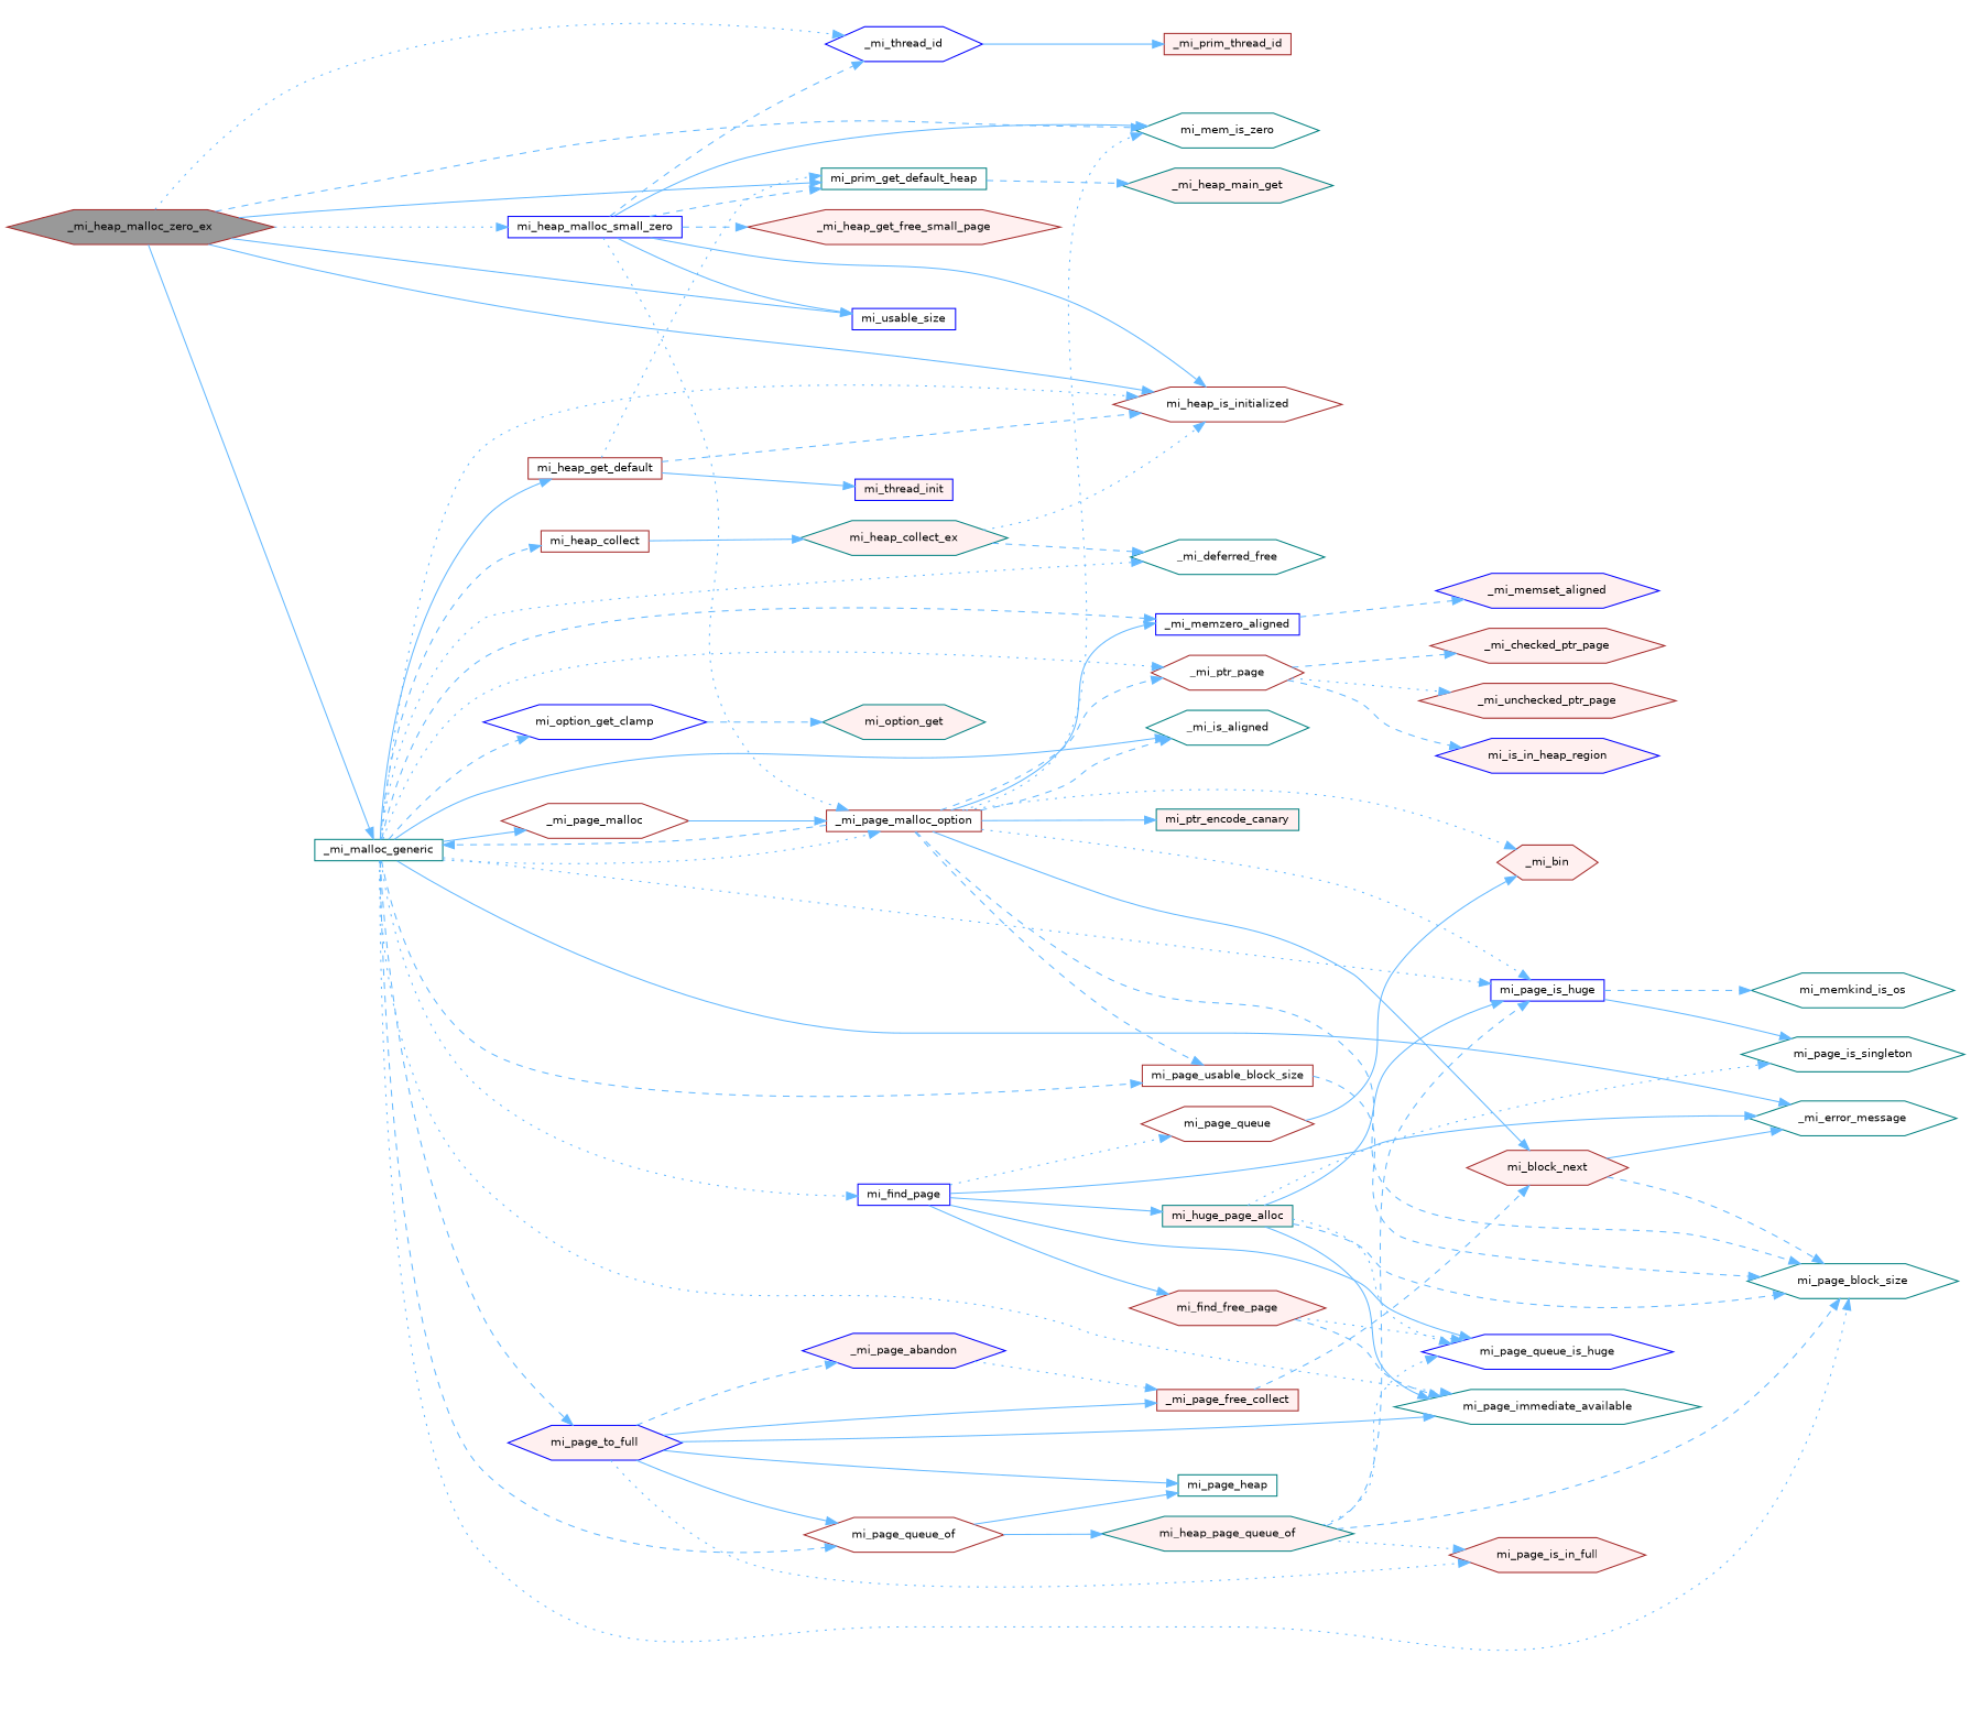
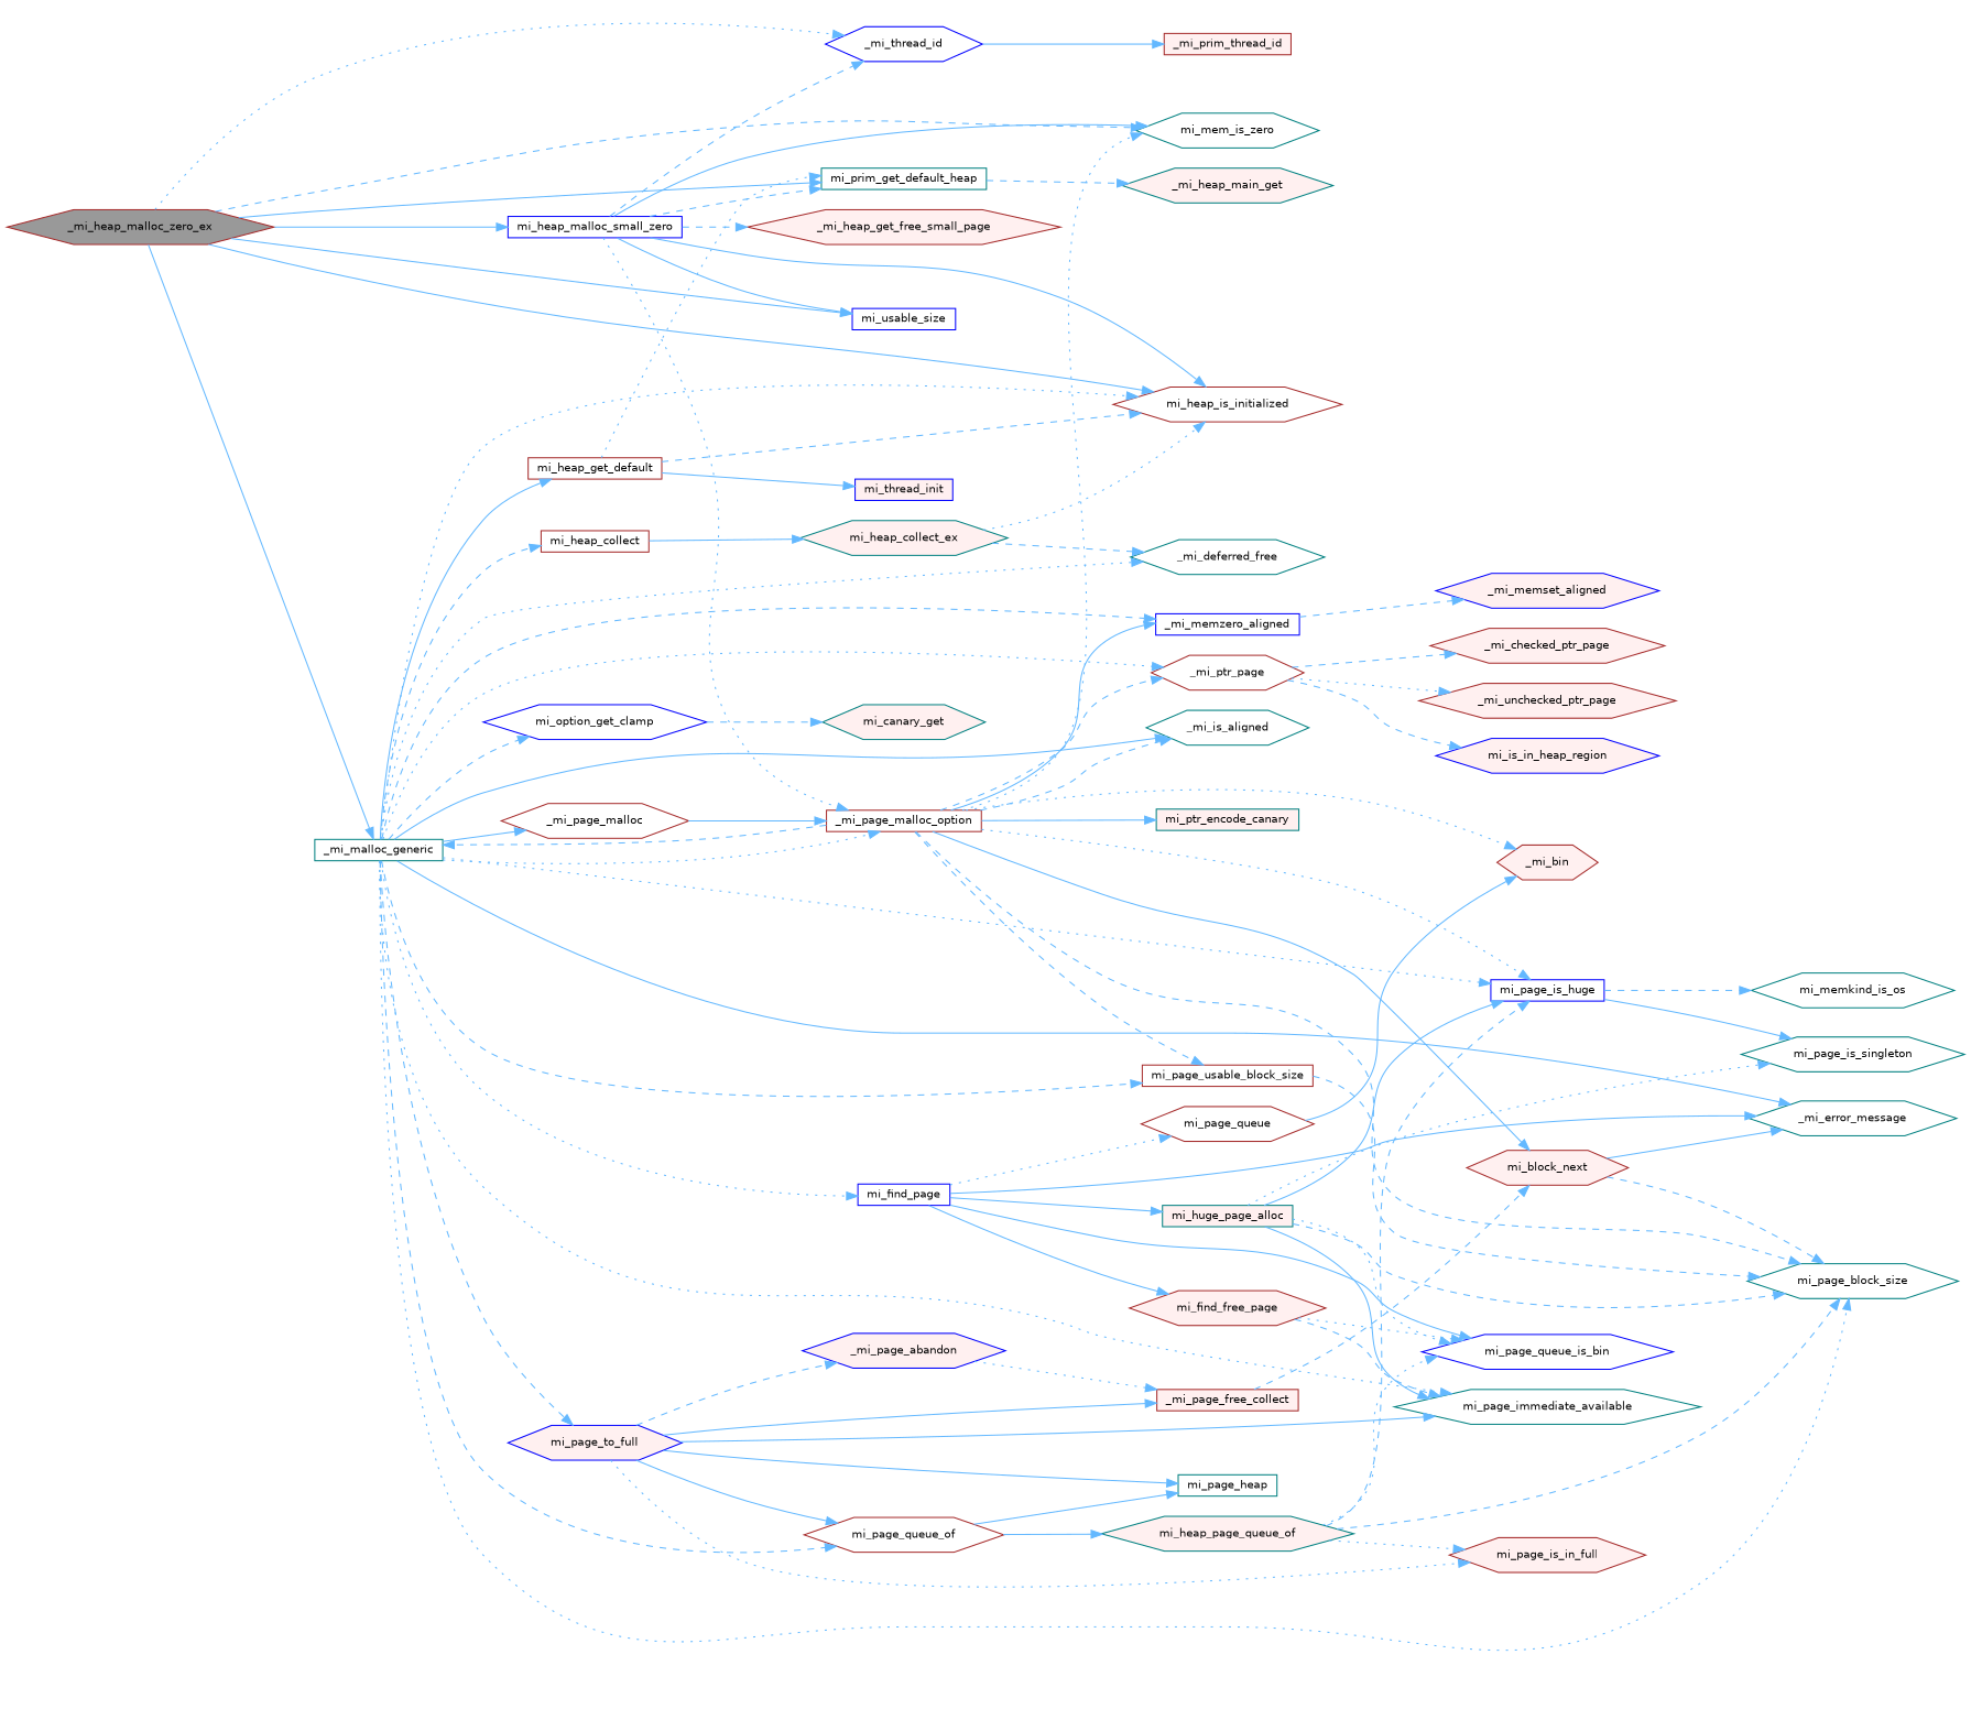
  digraph {
    rankdir=LR
    node [color=brown fillcolor=white fontname=Helvetica fontsize=10 shape=hexagon style=filled]
    edge [color=steelblue1 fontname=Helvetica fontsize=10 labelfontname=Helvetica labelfontsize=10 style=solid]
    n1 [fillcolor=grey60 fontcolor=black height=0.2 label=_mi_heap_malloc_zero_ex width=0.4]
    n2 [color=teal height=0.2 label=_mi_malloc_generic shape=box width=0.4]
    n3 [color=teal height=0.2 label=mi_mem_is_zero width=0.4]
    n4 [height=0.2 label=mi_heap_is_initialized width=0.4]
    n5 [color=teal height=0.2 label=mi_prim_get_default_heap shape=box width=0.4]
    n6 [color=blue height=0.2 label=_mi_thread_id width=0.4]
    n7 [color=blue height=0.2 label=mi_heap_malloc_small_zero shape=box width=0.4]
    n8 [color=blue height=0.2 label=mi_usable_size shape=box width=0.4]
    n9 [color=teal height=0.2 label=_mi_deferred_free width=0.4]
    n10 [color=teal height=0.2 label=_mi_error_message width=0.4]
    n11 [color=teal height=0.2 label=_mi_is_aligned width=0.4]
    n12 [color=blue height=0.2 label=_mi_memzero_aligned shape=box width=0.4]
    n13 [height=0.2 label=_mi_page_malloc width=0.4]
    n14 [height=0.2 label=_mi_page_malloc_option shape=box width=0.4]
    n15 [height=0.2 label=_mi_ptr_page width=0.4]
    n16 [color=teal height=0.2 label=mi_page_block_size width=0.4]
    n17 [color=blue height=0.2 label=mi_page_is_huge shape=box width=0.4]
    n18 [height=0.2 label=mi_page_usable_block_size shape=box width=0.4]
    n19 [color=blue height=0.2 label=mi_find_page shape=box width=0.4]
    n20 [color=teal height=0.2 label=mi_page_immediate_available width=0.4]
    n21 [height=0.2 label=mi_heap_collect shape=box width=0.4]
    n22 [height=0.2 label=mi_heap_get_default shape=box width=0.4]
    n23 [color=blue height=0.2 label=mi_option_get_clamp width=0.4]
    n24 [height=0.2 label=mi_page_queue_of width=0.4]
    n25 [color=blue fillcolor="#FFF0F0" height=0.2 label=mi_page_to_full width=0.4]
    n26 [color=teal fillcolor="#FFF0F0" height=0.2 label=_mi_heap_main_get width=0.4]
    n27 [fillcolor="#FFF0F0" height=0.2 label=_mi_prim_thread_id shape=box width=0.4]
    n28 [fillcolor="#FFF0F0" height=0.2 label=_mi_heap_get_free_small_page width=0.4]
    n29 [color=blue fillcolor="#FFF0F0" height=0.2 label=_mi_memset_aligned width=0.4]
    n30 [fillcolor="#FFF0F0" height=0.2 label=_mi_bin width=0.4]
    n31 [fillcolor="#FFF0F0" height=0.2 label=mi_block_next width=0.4]
    n32 [color=teal fillcolor="#FFF0F0" height=0.2 label=mi_ptr_encode_canary shape=box width=0.4]
    n33 [fillcolor="#FFF0F0" height=0.2 label=_mi_checked_ptr_page width=0.4]
    n34 [fillcolor="#FFF0F0" height=0.2 label=_mi_unchecked_ptr_page width=0.4]
    n35 [color=blue fillcolor="#FFF0F0" height=0.2 label=mi_is_in_heap_region width=0.4]
    n36 [color=teal height=0.2 label=mi_memkind_is_os width=0.4]
    n37 [color=teal height=0.2 label=mi_page_is_singleton width=0.4]
    n38 [fillcolor="#FFF0F0" height=0.2 label=mi_find_free_page width=0.4]
-   n39 [color=blue height=0.2 label=mi_page_queue_is_huge width=0.4]
+   n39 [color=blue height=0.2 label=mi_page_queue_is_bin width=0.4]
    n40 [color=teal fillcolor="#FFF0F0" height=0.2 label=mi_huge_page_alloc shape=box width=0.4]
    n41 [height=0.2 label=mi_page_queue width=0.4]
    n42 [color=teal fillcolor="#FFF0F0" height=0.2 label=mi_heap_collect_ex width=0.4]
    n43 [color=blue fillcolor="#FFF0F0" height=0.2 label=mi_thread_init shape=box width=0.4]
-   n44 [color=teal fillcolor="#FFF0F0" height=0.2 label=mi_option_get width=0.4]
+   n44 [color=teal fillcolor="#FFF0F0" height=0.2 label=mi_canary_get width=0.4]
    n45 [color=teal fillcolor="#FFF0F0" height=0.2 label=mi_heap_page_queue_of width=0.4]
    n46 [color=teal height=0.2 label=mi_page_heap shape=box width=0.4]
    n47 [fillcolor="#FFF0F0" height=0.2 label=mi_page_is_in_full width=0.4]
    n48 [color=blue fillcolor="#FFF0F0" height=0.2 label=_mi_page_abandon width=0.4]
    n49 [fillcolor="#FFF0F0" height=0.2 label=_mi_page_free_collect shape=box width=0.4]
    n1 -> n2
    n1 -> n3 [style=dashed]
    n1 -> n4
    n1 -> n5
    n1 -> n6 [style=dotted]
-   n1 -> n7 [style=dotted]
+   n1 -> n7
    n1 -> n8
    n2 -> n4 [style=dotted]
    n2 -> n9 [style=dotted]
    n2 -> n10
    n2 -> n11
    n2 -> n12 [style=dashed]
    n2 -> n13
    n2 -> n14 [style=dotted]
    n2 -> n15 [style=dotted]
    n2 -> n16 [style=dotted]
    n2 -> n17 [style=dotted]
    n2 -> n18 [style=dashed]
    n2 -> n19 [style=dotted]
    n2 -> n20 [style=dotted]
    n2 -> n21 [style=dashed]
    n2 -> n22
    n2 -> n23 [style=dashed]
    n2 -> n24 [style=dashed]
    n2 -> n25 [style=dashed]
    n5 -> n26 [style=dashed]
    n6 -> n27
    n7 -> n3
    n7 -> n4
    n7 -> n5 [style=dashed]
    n7 -> n6 [style=dashed]
    n7 -> n8
    n7 -> n14 [style=dotted]
    n7 -> n28 [style=dashed]
    n12 -> n29 [style=dashed]
    n13 -> n14
    n14 -> n2 [style=dashed]
    n14 -> n3 [style=dotted]
    n14 -> n11 [style=dashed]
    n14 -> n12
    n14 -> n15 [style=dashed]
    n14 -> n16 [style=dashed]
    n14 -> n17 [style=dotted]
    n14 -> n18 [style=dashed]
    n14 -> n30 [style=dotted]
    n14 -> n31
    n14 -> n32
    n15 -> n33 [style=dashed]
    n15 -> n34 [style=dotted]
    n15 -> n35 [style=dashed]
    n17 -> n36 [style=dashed]
    n17 -> n37
    n18 -> n16 [style=dashed]
    n19 -> n10
    n19 -> n38
    n19 -> n39
    n19 -> n40
    n19 -> n41 [style=dotted]
    n21 -> n42
    n22 -> n4 [style=dashed]
    n22 -> n5 [style=dotted]
    n22 -> n43
    n23 -> n44 [style=dashed]
    n24 -> n45
    n24 -> n46
    n25 -> n20
    n25 -> n24
    n25 -> n46
    n25 -> n47 [style=dotted]
    n25 -> n48 [style=dashed]
    n25 -> n49
    n31 -> n10
    n31 -> n16 [style=dashed]
    n38 -> n20 [style=dashed]
    n38 -> n39 [style=dotted]
    n40 -> n16 [style=dashed]
    n40 -> n17
    n40 -> n20
    n40 -> n37 [style=dotted]
    n40 -> n39 [style=dotted]
    n41 -> n30
    n42 -> n4 [style=dotted]
    n42 -> n9 [style=dashed]
    n45 -> n16 [style=dashed]
    n45 -> n17 [style=dashed]
    n45 -> n39 [style=dotted]
    n45 -> n47 [style=dotted]
    n48 -> n49 [style=dotted]
    n49 -> n31 [style=dashed]
  }
